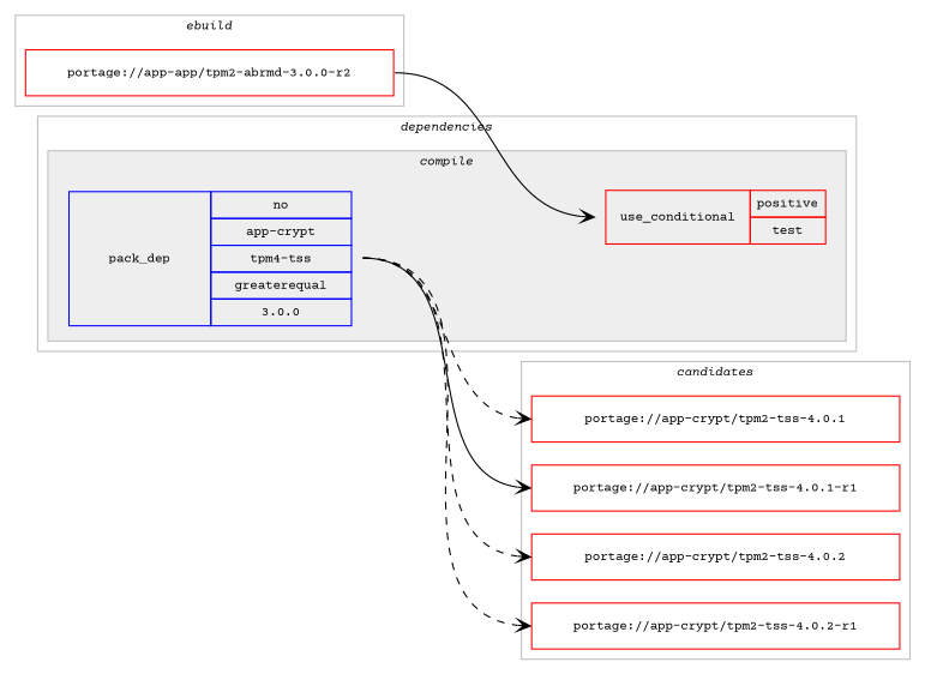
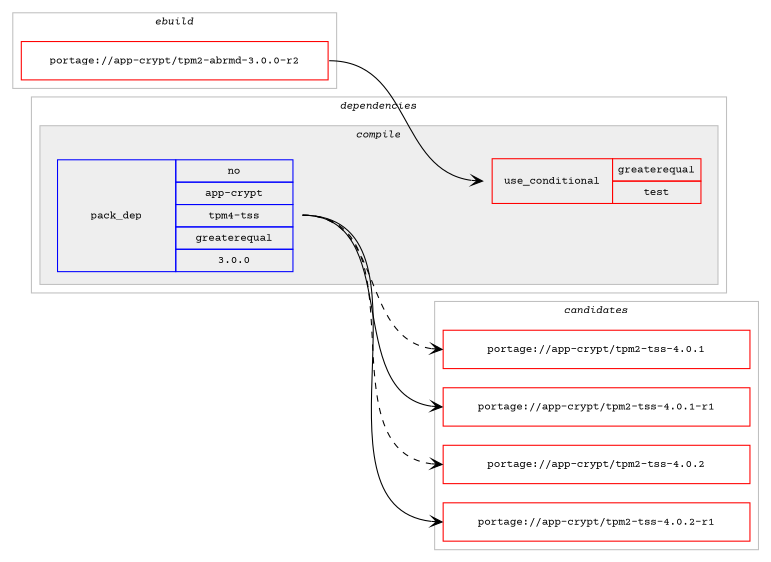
  digraph {
    compound=true
    concentrate=true
    fontname="Courier Prime"
    fontsize=10
    newrank=true
    rankdir=LR
    ranksep=1.5
    node [color=red fontname="Courier Prime" fontsize=10 shape=box]
    edge [arrowhead=vee fontname="Courier Prime" headport=w style=solid tailport=e weight=100]
-   n1 [label="portage://app-app/tpm2-abrmd-3.0.0-r2" width=4]
+   n1 [label="portage://app-crypt/tpm2-abrmd-3.0.0-r2" width=4]
    n2 [color=blue label=<<TABLE BORDER="0" CELLBORDER="1" CELLSPACING="0" CELLPADDING="4" WIDTH="220"><TR><TD ROWSPAN="6" CELLPADDING="30">pack_dep</TD></TR><TR><TD WIDTH="110">no</TD></TR><TR><TD>app-crypt</TD></TR><TR><TD>tpm4-tss</TD></TR><TR><TD>greaterequal</TD></TR><TR><TD>3.0.0</TD></TR></TABLE>> shape=none]
-   n3 [label=<<TABLE BORDER="0" CELLBORDER="1" CELLSPACING="0" CELLPADDING="4"><TR><TD ROWSPAN="3" CELLPADDING="10">use_conditional</TD></TR><TR><TD>positive</TD></TR><TR><TD>test</TD></TR></TABLE>> shape=none]
+   n3 [label=<<TABLE BORDER="0" CELLBORDER="1" CELLSPACING="0" CELLPADDING="4"><TR><TD ROWSPAN="3" CELLPADDING="10">use_conditional</TD></TR><TR><TD>greaterequal</TD></TR><TR><TD>test</TD></TR></TABLE>> shape=none]
    n4 [label="portage://app-crypt/tpm2-tss-4.0.1" width=4]
    n5 [label="portage://app-crypt/tpm2-tss-4.0.1-r1" width=4]
    n6 [label="portage://app-crypt/tpm2-tss-4.0.2" width=4]
    n7 [label="portage://app-crypt/tpm2-tss-4.0.2-r1" width=4]
    subgraph cluster_1 {
      color=gray
      label=<<i>ebuild</i>>
      rank=same
      n1
    }
    subgraph cluster_2 {
      color=gray
      label=<<i>dependencies</i>>
      subgraph cluster_3 {
        color=gray
        fillcolor="#eeeeee"
        label=<<i>compile</i>>
        style=filled
        subgraph sub_4 {
          color=gray
          fillcolor="#eeeeee"
          label=<<i>compile</i>>
          style=filled
          n3
          subgraph sub_5 {
            color=gray
            fillcolor="#eeeeee"
            label=<<i>compile</i>>
            style=filled
            n2
          }
        }
      }
      subgraph cluster_6 {
        color=gray
        fillcolor="#eeeeee"
        label=<<i>compile and run</i>>
        style=filled
      }
      subgraph cluster_7 {
        color=gray
        fillcolor="#eeeeee"
        label=<<i>run</i>>
        style=filled
      }
    }
    subgraph cluster_8 {
      color=gray
      label=<<i>candidates</i>>
      rank=same
      subgraph sub_9 {
        color=black
        label=<<i>candidates</i>>
        nodesep=1
        rank=same
        n4
        n5
        n6
        n7
      }
    }
    n1 -> n3 [weight=20]
    n2 -> n4 [style=dashed]
    n2 -> n5
    n2 -> n6 [style=dashed]
-   n2 -> n7 [style=dashed]
+   n2 -> n7
  }
